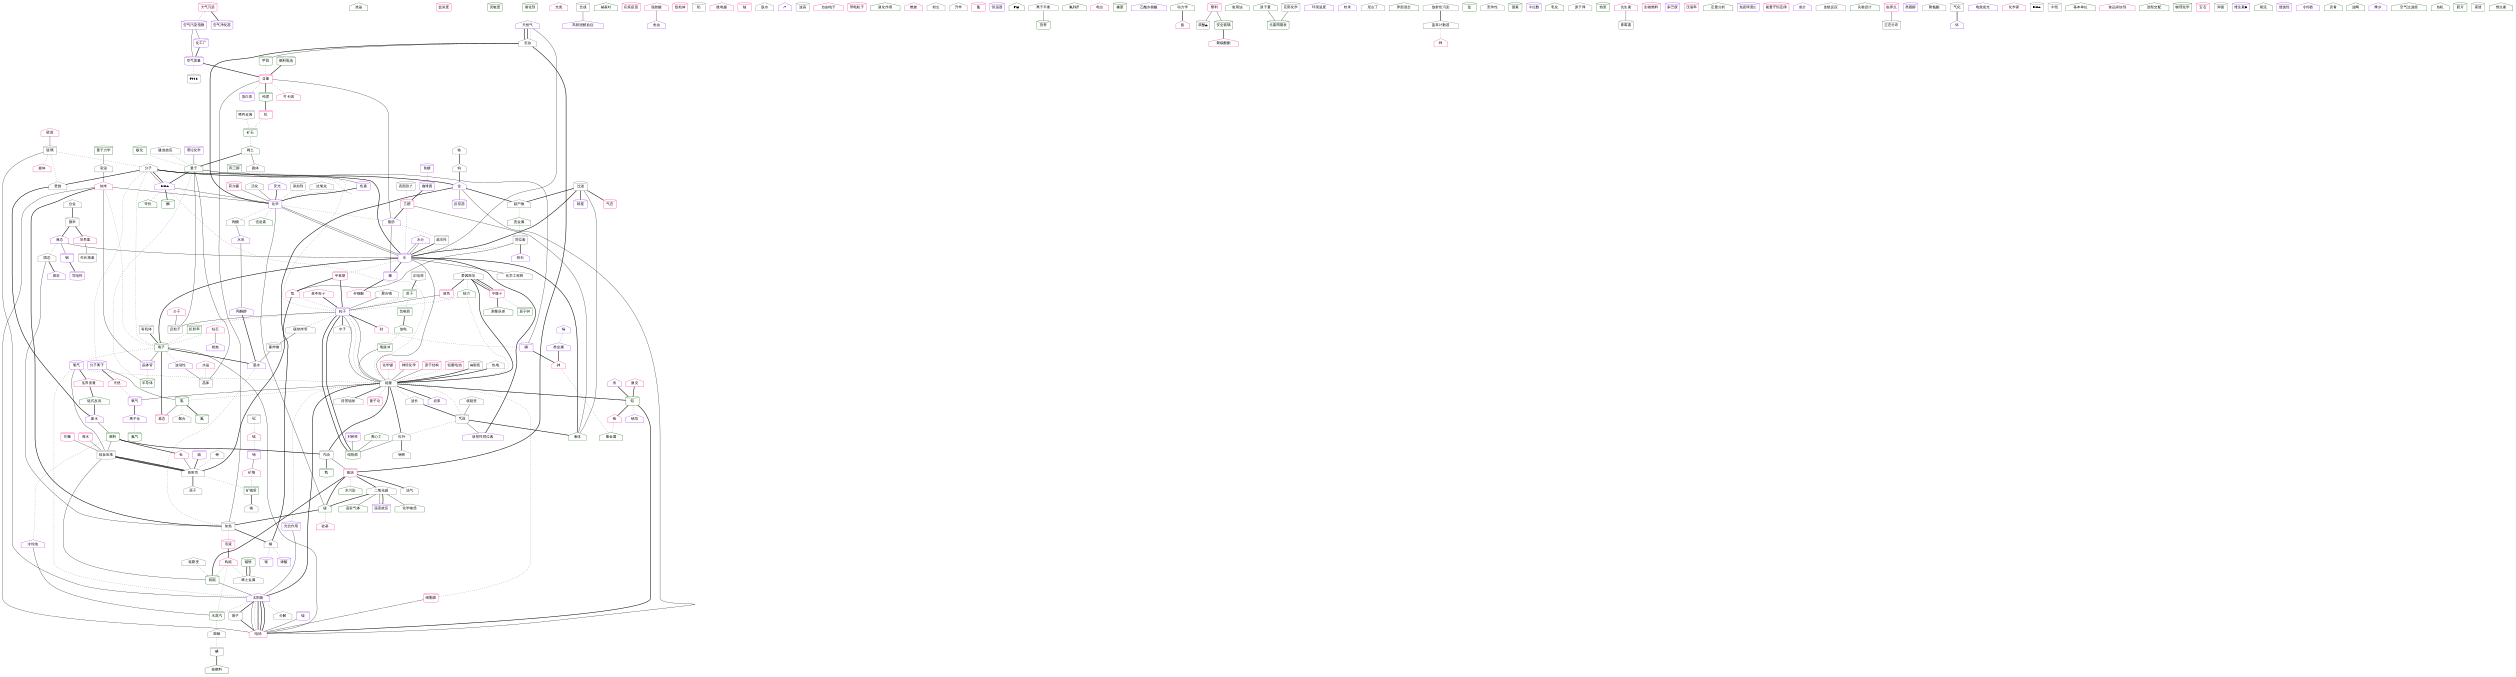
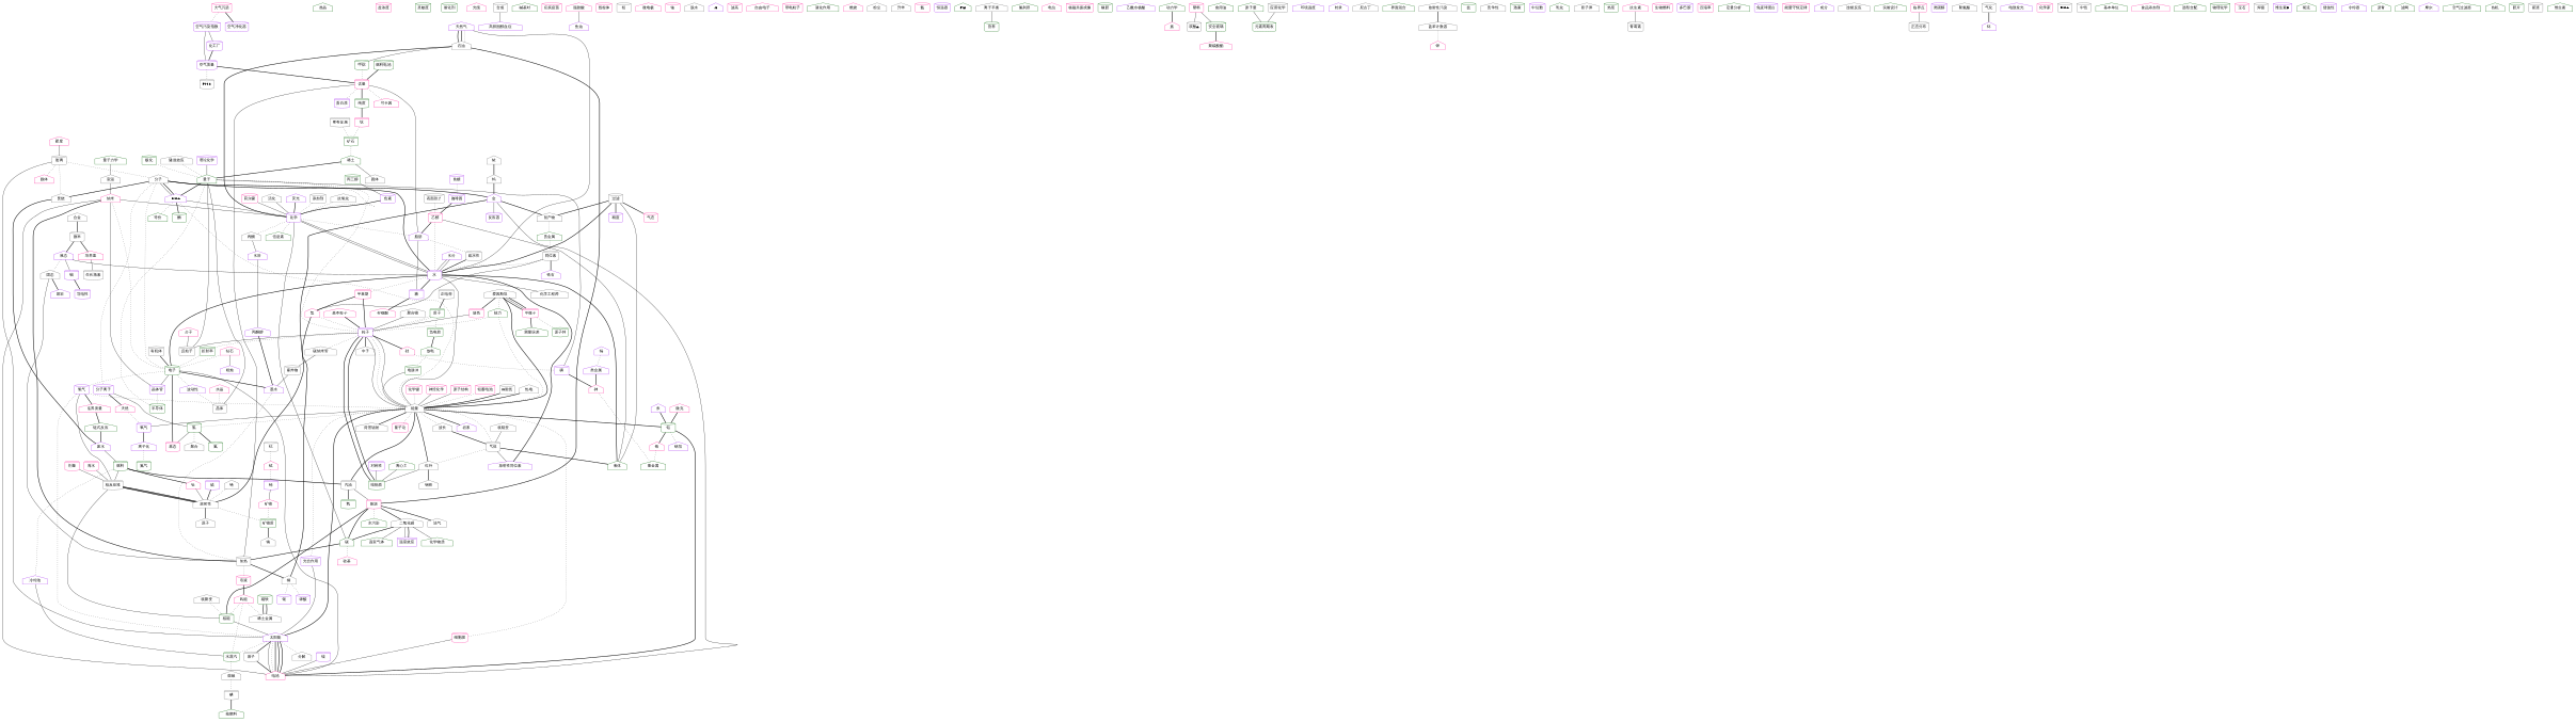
  graph {
    node [color=gray40 shape=house]
    edge [style=bold]
    "燃料电池" [color=darkgreen shape=cylinder]
    "含量" [color=deeppink shape=cylinder]
    "纯度" [color=darkgreen shape=cylinder]
    "脂肪" [color=purple]
    "蛋白质" [color=purple shape=cylinder]
    "可卡因" [color=deeppink]
    "钪" [color=deeppink shape=cylinder]
    "疏水性" [shape=cylinder]
    "糖" [color=purple shape=cylinder]
    "矿石" [color=darkgreen shape=cylinder]
    "稀土" [color=darkgreen]
    "固体"
    "量子" [color=darkgreen]
    DNA [color=purple]
    "气体" [shape=cylinder]
    "液体" [color=darkgreen]
    "红外"
    "放射性同位素" [color=purple]
    "准晶" [color=darkgreen]
    "盐浓度" [color=deeppink shape=cylinder]
    "碳" [color=darkgreen]
    "化学" [color=purple shape=cylinder]
    "能源" [color=deeppink shape=cylinder]
    "加热" [shape=cylinder]
    "硅基" [color=deeppink]
    "信息素" [color=darkgreen]
    "丙酮"
    "核能" [color=darkgreen shape=cylinder]
    "水污染" [color=darkgreen]
    "油气"
    "二氧化碳"
    "铜"
    "溶液" [color=deeppink shape=cylinder]
    "水浴" [color=purple]
    "灵敏度" [color=darkgreen shape=cylinder]
    "电子" [color=darkgreen shape=cylinder]
    "电池" [color=deeppink]
    "晶体管" [color=purple shape=cylinder]
    "水" [color=purple shape=cylinder]
    "氢气" [color=purple shape=cylinder]
    "波动性" [color=purple]
    "墨水" [color=purple]
    "半导体" [color=darkgreen shape=cylinder]
    "半衰期" [color=deeppink shape=cylinder]
    "化学工程师"
    "核反应堆" [shape=cylinder]
    "能量"
    "太阳能" [color=purple]
    "临界质量" [color=deeppink]
    "晶体" [shape=cylinder]
    "催化剂" [color=darkgreen shape=cylinder]
    "过滤" [shape=cylinder]
    "副产物"
    "气态" [color=deeppink shape=cylinder]
    "精度" [color=purple shape=cylinder]
    "贵金属" [color=darkgreen]
    "剂量" [color=deeppink shape=cylinder]
    "放射性"
    "中微子" [color=deeppink shape=cylinder]
    "测量误差" [color=darkgreen]
    "原子钟" [color=darkgreen shape=cylinder]
    "等价" [color=darkgreen]
    "酶" [color=darkgreen shape=cylinder]
    "粒子" [color=purple shape=cylinder]
    "折射率" [color=darkgreen shape=cylinder]
    "暗物质" [color=darkgreen shape=cylinder]
    "碳纳米管"
    "硅" [color=deeppink]
    "反粒子" [shape=cylinder]
    "中子"
    "爆炸物" [shape=cylinder]
    "磷" [color=purple shape=cylinder]
    "氙" [color=deeppink]
    "爱因斯坦"
    "玻色" [color=deeppink shape=cylinder]
    "核力" [color=darkgreen]
    "氢" [color=darkgreen shape=cylinder]
    "岩浆" [color=purple]
    "汽油" [shape=cylinder]
    "背景辐射"
    "氧气" [color=purple shape=cylinder]
    "铅" [color=darkgreen shape=cylinder]
    "量子论" [color=deeppink shape=cylinder]
    "光合作用" [color=purple shape=cylinder]
    "波长"
    "细胞膜" [color=deeppink shape=cylinder]
    "金" [color=purple]
    "反应器" [color=purple shape=cylinder]
    "砷酸" [color=purple shape=cylinder]
    "银" [color=purple shape=cylinder]
    "纳米" [color=deeppink]
    "光缆" [color=deeppink]
    "同位素" [shape=cylinder]
    "水蒸汽" [color=darkgreen shape=cylinder]
    "分解"
    "激子" [shape=cylinder]
    "熔融"
    "风能" [color=deeppink]
    "锆石" [color=purple]
    "合成" [shape=cylinder]
    "高胆固醇血症" [color=purple]
    "碱基对" [color=darkgreen]
    "荷尔蒙" [color=deeppink shape=cylinder]
    "疟疾疫苗" [color=deeppink shape=cylinder]
    "玻璃" [shape=cylinder]
    "分子"
    "腺体" [color=deeppink]
    "焚烧"
    "分子离子" [color=purple shape=cylinder]
    "废水" [color=purple]
    "脂肪酸" [color=deeppink]
    "鱼油" [color=purple]
    "天然" [color=deeppink]
    "线粒体" [color=deeppink shape=cylinder]
    "活化"
    "柠檬酸" [color=deeppink]
    "氦" [color=darkgreen shape=cylinder]
    "聚合"
    "基态" [color=deeppink shape=cylinder]
    "石油"
    "甲烷" [color=darkgreen shape=cylinder]
    "氧" [color=darkgreen shape=cylinder]
    "离子化" [color=purple]
    "锡箔" [color=purple]
    "铬" [color=deeppink]
    "钢铁"
    "质子" [color=darkgreen shape=cylinder]
    "负电荷" [color=darkgreen shape=cylinder]
    "放电" [color=darkgreen]
    "铝" [shape=cylinder]
    "微电极" [color=deeppink]
    "海水" [color=deeppink shape=cylinder]
    "矿物质" [color=darkgreen shape=cylinder]
    "原子"
    "燃料" [color=darkgreen shape=cylinder]
    "冷却池" [color=purple]
    "钍" [color=deeppink]
    "温室气体" [color=darkgreen]
    "温室效应" [color=purple shape=cylinder]
    "化学物质" [color=darkgreen]
    "固态"
    "熔岩" [color=purple]
    "铀" [color=deeppink shape=cylinder]
    "脱水"
-   .5 [color=purple label=.7]
+   .5 [color=purple]
    "焦糖" [color=purple shape=cylinder]
    "咖啡因" [color=purple shape=cylinder]
    "乙醇" [color=deeppink shape=cylinder]
    "大气污染" [color=deeppink shape=cylinder]
    "空气污染指数" [color=purple shape=cylinder]
    "空气净化器" [color=purple shape=cylinder]
    "化工厂" [color=purple shape=cylinder]
    "空气质量" [color=purple shape=cylinder]
    "天然气" [color=purple]
-   "波高" [shape=cylinder]
+   "波高" [color=deeppink shape=cylinder]
    "自由电子" [color=deeppink]
    "带电粒子" [color=deeppink shape=cylinder]
    "液化作用" [color=darkgreen]
    "荧光" [color=purple]
    "氮气" [color=darkgreen shape=cylinder]
    "铅蓄电池" [color=deeppink shape=cylinder]
    "重金属" [color=darkgreen]
    "水分" [color=purple]
    "X射线" [shape=cylinder]
    "燃烧" [color=deeppink]
    "粉尘"
    "升华"
    "添加剂" [shape=cylinder]
    "热电"
    "氮" [color=deeppink shape=cylinder]
    "恒温器" [color=purple shape=cylinder]
    "隧道效应"
    "核聚变"
    PH [color=darkgreen]
    "砷" [color=deeppink]
    "链式反应" [color=darkgreen]
    "碘" [shape=cylinder]
    "稀土金属"
    "核燃料" [color=darkgreen]
    "营养" [color=darkgreen shape=cylinder]
    "离子平衡"
    "氟利昂" [color=darkgreen]
    "电位" [color=deeppink]
    "微克" [color=deeppink]
+   "核磁共振成像" [color=deeppink shape=cylinder]
    "橡胶" [color=darkgreen shape=cylinder]
    "乙酰水杨酸" [color=purple]
    "动力学" [color=darkgreen]
    "族" [color=deeppink]
    "塑料" [color=deeppink shape=cylinder]
    "双酚A" [shape=cylinder]
    "安全玻璃" [color=darkgreen shape=cylinder]
    "聚碳酸酯" [color=deeppink]
    "食用油" [color=darkgreen]
    "原子量" [color=darkgreen]
    "元素周期表" [color=darkgreen shape=cylinder]
    "环境温度" [color=purple]
    "转录" [color=purple]
    PM2 [shape=cylinder]
    "尼古丁"
    "化学键" [color=deeppink shape=cylinder]
    "镝"
    "界面混合" [color=darkgreen]
    "放射性污染"
    "盖革计数器"
    "钾" [color=deeppink]
    "镍" [color=purple shape=cylinder]
    "抗氧化"
    "盐" [color=darkgreen shape=cylinder]
    "竞争性"
    "丙酮醇" [color=purple]
    "激素" [color=darkgreen shape=cylinder]
    "中位数" [color=purple shape=cylinder]
    "乳化" [color=darkgreen]
    "镉" [color=purple]
    "类金属" [color=purple]
    "原子弹"
    "稀有金属" [shape=cylinder]
    "热泵" [color=darkgreen shape=cylinder]
    "抗生素" [color=deeppink]
    "青霉素" [shape=cylinder]
    "理论化学" [color=purple shape=cylinder]
    "生物燃料" [color=deeppink shape=cylinder]
    "磁铁" [color=darkgreen shape=cylinder]
    "多巴胺" [color=purple shape=cylinder]
    "压缩率" [color=deeppink shape=cylinder]
    "神经化学" [color=deeppink shape=cylinder]
    "液态" [color=purple]
    "铟" [color=purple shape=cylinder]
    "导电性" [color=purple shape=cylinder]
    "定量分析" [color=darkgreen]
    "免疫球蛋白" [color=purple shape=cylinder]
    "聚合物"
    "能量守恒定律" [color=deeppink shape=cylinder]
    "成分" [color=purple]
    "汞" [color=purple]
    "培养皿" [color=deeppink]
    "生长激素" [shape=cylinder]
-   "量子力学" [color=darkgreen shape=cylinder]
+   "量子力学" [color=darkgreen]
    "室温"
    "钻石" [color=deeppink]
    "蜡烛" [color=purple]
    "核裂变"
    "介子" [color=deeppink]
    "连锁反应"
    "实验设计" [color=darkgreen]
    "水晶" [color=deeppink]
    "丙三醇" [color=darkgreen shape=cylinder]
    "色素" [color=purple shape=cylinder]
    "临界点" [color=deeppink shape=cylinder]
    "正态分布" [shape=cylinder]
    "钇" [shape=cylinder]
    "铽" [color=deeppink]
    "铕" [color=purple shape=cylinder]
    "矿物" [color=deeppink]
    "类固醇" [color=purple shape=cylinder]
    "铯"
    "聚氨酯"
    "气化" [shape=cylinder]
    "钚" [color=purple]
    "电致发光" [color=purple]
-   "化学家" [color=deeppink]
+   "化学家" [color=deeppink shape=cylinder]
    RNA [shape=cylinder]
    "铱"
    "钨"
    "中性" [shape=cylinder]
    "硬度" [color=deeppink]
    "硫" [color=purple shape=cylinder]
    "极化" [color=darkgreen shape=cylinder]
    "基本单位" [color=darkgreen]
    "对称性" [color=purple shape=cylinder]
    "表面张力" [shape=cylinder]
    "食品添加剂" [color=deeppink]
    "选型交配" [color=darkgreen]
    "物理化学" [color=darkgreen shape=cylinder]
    "宝石" [color=deeppink shape=cylinder]
    "焊接" [shape=cylinder]
    "维生素D" [color=purple shape=cylinder]
    "尾流" [color=darkgreen]
    "基本粒子" [color=deeppink]
    "侵蚀性" [color=purple shape=cylinder]
    "冷却器" [color=purple]
    "沥青" [color=darkgreen]
    "滤网" [color=darkgreen]
    "正电荷" [shape=cylinder]
    "电脉冲" [color=darkgreen shape=cylinder]
    "摩尔" [color=purple]
    "原子结构" [color=deeppink shape=cylinder]
    "微米" [shape=cylinder]
    "合金"
    "有机体" [shape=cylinder]
    "空气过滤器" [color=darkgreen]
    "应用化学" [shape=cylinder]
    "热机" [color=darkgreen]
    "胶片" [color=darkgreen shape=cylinder]
    "离心力" [color=darkgreen]
    "煤渣" [shape=cylinder]
    "维生素" [color=darkgreen]
    "燃料电池" -- "含量"
    "含量" -- "纯度"
    "含量" -- "脂肪" [style=solid]
    "含量" -- "蛋白质" [style=dotted]
    "含量" -- "可卡因" [style=dotted]
    "纯度" -- "钪"
    "脂肪" -- "疏水性" [style=dotted]
    "脂肪" -- "糖" [style=solid]
    "钪" -- "矿石" [style=dotted]
    "疏水性" -- "水"
    "糖" -- "柠檬酸"
    "矿石" -- "稀土" [style=dotted]
    "稀土" -- "固体" [style=solid]
    "稀土" -- "量子"
    "量子" -- DNA
    DNA -- "化学" [style=solid]
    DNA -- "等价" [style=dotted]
    DNA -- "酶"
    "气体" -- "液体"
    "气体" -- "红外" [style=dotted]
    "气体" -- "放射性同位素" [style=solid]
    "红外" -- "暗物质" [style=solid]
    "红外" -- "钢铁"
    "放射性同位素" -- "水"
    "碳" -- "化学" [style=solid]
    "碳" -- "能源"
    "碳" -- "加热"
    "碳" -- "硅基" [style=dotted]
    "化学" -- "脂肪" [style=dotted]
    "化学" -- "量子" [style=dotted]
    "化学" -- "信息素" [style=dotted]
    "化学" -- "丙酮" [style=dotted]
    "能源" -- "核能"
    "能源" -- "水污染" [style=dotted]
    "能源" -- "油气"
    "能源" -- "二氧化碳"
    "加热" -- "含量" [style=solid]
    "加热" -- "铜"
    "加热" -- "溶液" [style=dotted]
    "丙酮" -- "水浴" [style=solid]
    "核能" -- "太阳能" [style=solid]
    "二氧化碳" -- "碳"
    "二氧化碳" -- "温室气体" [style=solid]
    "二氧化碳" -- "温室效应" [style=solid]
    "二氧化碳" -- "温室效应"
    "二氧化碳" -- "化学物质" [style=solid]
    "铜" -- "砷酸" [style=dotted]
    "铜" -- "银" [style=dotted]
    "溶液" -- "风能"
    "水浴" -- "丙酮醇" [style=solid]
    "电子" -- "电池" [style=solid]
    "电子" -- "晶体管" [style=solid]
    "电子" -- "水"
    "电子" -- "氢气" [style=dotted]
    "电子" -- "波动性" [style=dotted]
    "电子" -- "墨水"
    "晶体管" -- "半导体" [style=dotted]
    "水" -- "糖"
    "水" -- "液体"
    "水" -- "化学" [style=solid]
    "水" -- "化学" [style=solid]
    "水" -- "半衰期" [style=dotted]
    "水" -- "化学工程师" [style=solid]
    "氢气" -- "核反应堆" [style=solid]
    "氢气" -- "能量" [style=dotted]
    "氢气" -- "太阳能" [style=dotted]
    "氢气" -- "临界质量"
-   "波动性" -- "晶体" [style=solid]
+   "波动性" -- "晶体" [style=dotted]
    "墨水" -- "加热" [style=dotted]
    "半导体" -- "量子" [style=dotted]
    "半衰期" -- "氙"
    "核反应堆" -- "核能" [style=solid]
    "核反应堆" -- "放射性"
    "核反应堆" -- "放射性"
    "核反应堆" -- "放射性"
    "能量" -- DNA [style=dotted]
    "能量" -- "气体" [style=dotted]
    "能量" -- "红外"
    "能量" -- "水" [style=solid]
    "能量" -- "太阳能"
    "能量" -- "粒子" [style=solid]
    "能量" -- "粒子" [style=dotted]
    "能量" -- "粒子" [style=solid]
    "能量" -- "氢" [style=dotted]
    "能量" -- "岩浆"
    "能量" -- "汽油"
    "能量" -- "背景辐射"
    "能量" -- "氧气" [style=solid]
    "能量" -- "铅"
    "能量" -- "量子论" [style=dotted]
    "能量" -- "光合作用" [style=dotted]
    "能量" -- "波长" [style=dotted]
    "能量" -- "细胞膜" [style=dotted]
    "太阳能" -- "电池" [style=solid]
    "太阳能" -- "电池" [style=dotted]
    "太阳能" -- "电池"
    "太阳能" -- "电池"
    "太阳能" -- "电池"
    "太阳能" -- "水蒸汽" [style=dotted]
    "太阳能" -- "分解" [style=dotted]
    "太阳能" -- "激子"
    "临界质量" -- "链式反应"
    "晶体" -- "量子" [style=solid]
    "过滤" -- "液体" [style=solid]
    "过滤" -- "水"
    "过滤" -- "副产物"
    "过滤" -- "气态"
    "过滤" -- "精度"
    "副产物" -- "贵金属" [style=dotted]
    "贵金属" -- "同位素" [style=dotted]
    "剂量" -- "核反应堆" [style=solid]
    "放射性" -- "矿物质" [style=dotted]
    "放射性" -- "原子"
    "中微子" -- "测量误差"
    "中微子" -- "原子钟" [style=dotted]
    "粒子" -- "量子" [style=dotted]
    "粒子" -- "半衰期"
    "粒子" -- "折射率" [style=dotted]
    "粒子" -- "暗物质"
    "粒子" -- "暗物质"
    "粒子" -- "碳纳米管" [style=dotted]
    "粒子" -- "硅"
    "粒子" -- "反粒子" [style=solid]
    "粒子" -- "中子"
    "折射率" -- "电子" [style=dotted]
    "碳纳米管" -- "爆炸物" [style=solid]
    "硅" -- "磷" [style=dotted]
    "反粒子" -- "量子" [style=solid]
    "爆炸物" -- "墨水" [style=solid]
    "磷" -- "量子" [style=solid]
    "磷" -- "砷"
    "氙" -- "放射性"
    "氙" -- "粒子" [style=dotted]
    "爱因斯坦" -- "能量"
    "爱因斯坦" -- "中微子"
    "爱因斯坦" -- "中微子" [style=solid]
    "爱因斯坦" -- "中微子"
    "爱因斯坦" -- "玻色"
    "爱因斯坦" -- "核力" [style=dotted]
    "玻色" -- "粒子" [style=solid]
    "核力" -- "能量" [style=dotted]
    "核力" -- "粒子" [style=dotted]
    "氢" -- "氦"
    "氢" -- "聚合" [style=dotted]
    "氢" -- "基态" [style=solid]
    "汽油" -- "能源" [style=solid]
    "汽油" -- "氧"
    "氧气" -- "离子化"
    "铅" -- "电池"
    "铅" -- "锡箔" [style=dotted]
    "铅" -- "铬"
    "光合作用" -- "太阳能" [style=solid]
    "波长" -- "气体"
    "细胞膜" -- "电池" [style=solid]
    "金" -- "铜"
    "金" -- "电池" [style=solid]
    "金" -- "副产物"
    "金" -- "反应器" [style=solid]
    "纳米" -- "化学" [style=solid]
    "纳米" -- "加热"
    "纳米" -- "电子" [style=dotted]
    "纳米" -- "电池" [style=solid]
    "纳米" -- "晶体管" [style=solid]
    "同位素" -- "水" [style=dotted]
    "同位素" -- "氙" [style=solid]
    "同位素" -- "锆石"
    "水蒸汽" -- "熔融" [style=dotted]
    "水蒸汽" -- "风能" [style=dotted]
    "激子" -- "电池"
    "熔融" -- "碘" [style=dotted]
    "风能" -- "核能" [style=dotted]
    "风能" -- "稀土金属" [style=dotted]
    "合成" -- "高胆固醇血症" [style=solid]
    "荷尔蒙" -- "化学" [style=solid]
    "玻璃" -- "太阳能" [style=solid]
    "玻璃" -- "分子" [style=dotted]
    "玻璃" -- "腺体" [style=dotted]
    "玻璃" -- "焚烧" [style=dotted]
    "分子" -- DNA [style=solid]
    "分子" -- DNA
    "分子" -- "电子" [style=dotted]
    "分子" -- "水"
    "分子" -- "金"
    "分子" -- "焚烧"
    "分子" -- "分子离子" [style=dotted]
    "焚烧" -- "废水"
    "分子离子" -- "氢" [style=solid]
    "分子离子" -- "天然"
    "废水" -- "燃料" [style=solid]
    "脂肪酸" -- "鱼油" [style=solid]
    "天然" -- "氧气" [style=dotted]
    "活化" -- "化学" [style=solid]
    "基态" -- "电子"
    "石油" -- "化学"
    "石油" -- "能源"
    "石油" -- "甲烷" [style=solid]
    "甲烷" -- "含量" [style=dotted]
    "离子化" -- "氮气" [style=dotted]
    "铬" -- "重金属" [style=dotted]
    "质子" -- "粒子" [style=dotted]
    "质子" -- "粒子" [style=dotted]
    "质子" -- "负电荷" [style=dotted]
    "负电荷" -- "放电"
    "放电" -- "电脉冲" [style=dotted]
    "海水" -- "核反应堆" [style=solid]
    "矿物质" -- "镝"
    "燃料" -- "核反应堆" [style=solid]
    "燃料" -- "汽油"
    "燃料" -- "冷却池" [style=dotted]
    "燃料" -- "钍"
    "冷却池" -- "水蒸汽" [style=solid]
    "钍" -- "放射性" [style=solid]
    "固态" -- "加热" [style=solid]
    "固态" -- "熔岩"
    "焦糖" -- "咖啡因" [style=dotted]
    "咖啡因" -- "乙醇"
    "乙醇" -- "脂肪"
    "乙醇" -- "液体" [style=solid]
    "乙醇" -- "水" [style=dotted]
    "大气污染" -- "空气污染指数" [style=dotted]
    "大气污染" -- "空气净化器"
    "空气污染指数" -- "化工厂" [style=solid]
    "空气污染指数" -- "空气质量" [style=solid]
    "化工厂" -- "空气质量"
    "空气质量" -- "含量"
    "空气质量" -- PM2 [style=dotted]
    "天然气" -- "水" [style=solid]
    "天然气" -- "石油"
    "天然气" -- "石油"
    "天然气" -- "石油" [style=dotted]
    "荧光" -- "化学"
    "铅蓄电池" -- "能量" [style=dotted]
    "水分" -- "水" [style=solid]
    "水分" -- "水" [style=solid]
    "X射线" -- "能量"
    "添加剂" -- "化学" [style=dotted]
    "热电" -- "能量"
    "隧道效应" -- "量子" [style=dotted]
    "核聚变" -- "核能" [style=dotted]
    "砷" -- "重金属" [style=dotted]
    "链式反应" -- "废水"
    "碘" -- "核燃料"
    "离子平衡" -- "营养" [style=solid]
    "微克" -- "铅"
    "动力学" -- "族"
    "塑料" -- "双酚A" [style=solid]
    "塑料" -- "安全玻璃" [style=solid]
    "安全玻璃" -- "聚碳酸酯"
    "原子量" -- "元素周期表" [style=solid]
    "化学键" -- "能量" [style=dotted]
    "放射性污染" -- "盖革计数器"
    "盖革计数器" -- "钾" [style=dotted]
    "镍" -- "电池" [style=solid]
    "抗氧化" -- "化学" [style=dotted]
    "丙酮醇" -- "墨水"
    "镉" -- "类金属" [style=dotted]
    "类金属" -- "砷"
    "稀有金属" -- "矿石" [style=dotted]
    "抗生素" -- "青霉素" [style=solid]
    "理论化学" -- "量子" [style=solid]
    "磁铁" -- "稀土金属"
    "磁铁" -- "稀土金属"
    "神经化学" -- "能量" [style=solid]
    "液态" -- "水" [style=solid]
    "液态" -- "固态" [style=dotted]
    "液态" -- "铟" [style=solid]
    "铟" -- "导电性"
    "聚合物" -- "粒子" [style=solid]
    "汞" -- "铅"
    "培养皿" -- "生长激素" [style=solid]
    "量子力学" -- "室温" [style=solid]
    "室温" -- "纳米" [style=solid]
    "钻石" -- "电子" [style=dotted]
    "钻石" -- "蜡烛" [style=solid]
    "核裂变" -- "气体" [style=solid]
    "介子" -- "反粒子" [style=solid]
    "水晶" -- "晶体" [style=dotted]
    "丙三醇" -- "色素" [style=solid]
    "色素" -- "化学"
    "临界点" -- "正态分布" [style=solid]
    "钇" -- "铽" [style=dotted]
    "铽" -- "铕" [style=dotted]
    "铕" -- "矿物" [style=solid]
    "矿物" -- "矿物质" [style=dotted]
    "铯" -- "放射性" [style=dotted]
    "气化" -- "钚"
    "铱" -- "钨"
    "钨" -- "金"
    "硬度" -- "玻璃" [style=solid]
    "硫" -- "放射性"
    "极化" -- "量子" [style=dotted]
    "对称性" -- "暗物质" [style=solid]
    "表面张力" -- "乙醇" [style=dotted]
    "基本粒子" -- "粒子"
    "正电荷" -- "质子"
    "电脉冲" -- "能量" [style=solid]
    "原子结构" -- "能量" [style=solid]
    "微米" -- "液态"
    "微米" -- "培养皿"
    "合金" -- "微米"
    "有机体" -- "电子"
    "应用化学" -- "元素周期表" [style=solid]
    "离心力" -- "暗物质" [style=solid]
  }
